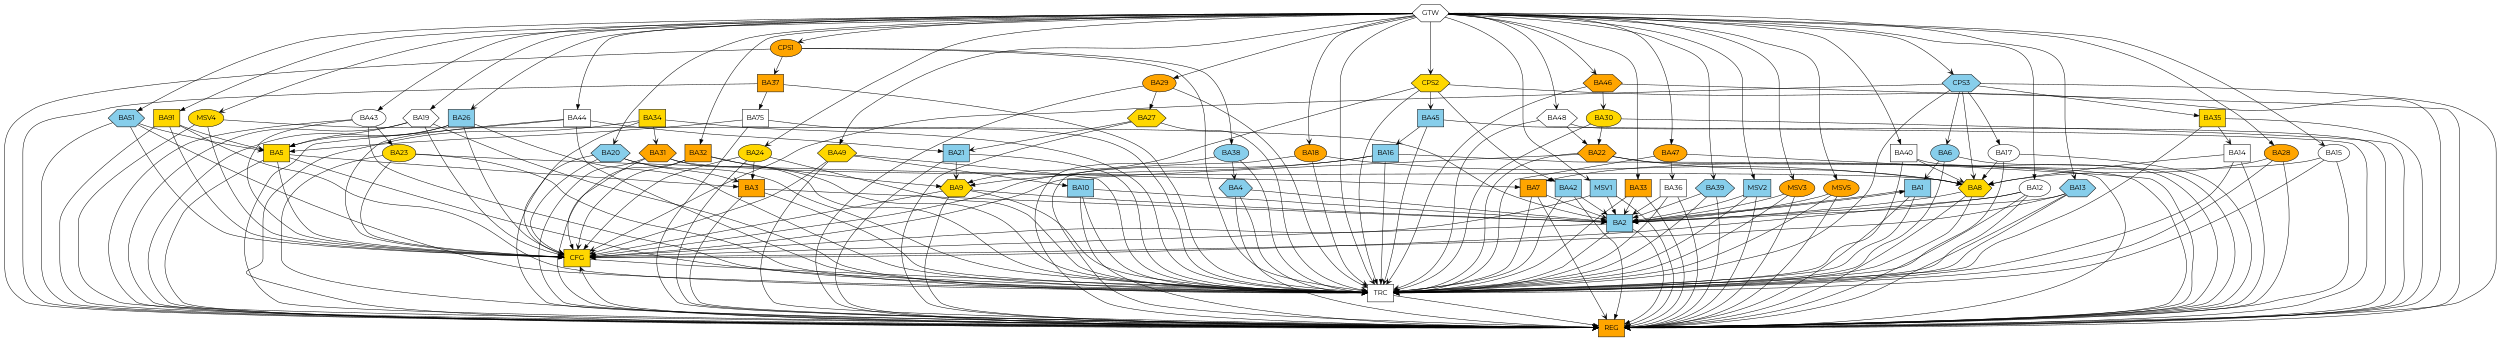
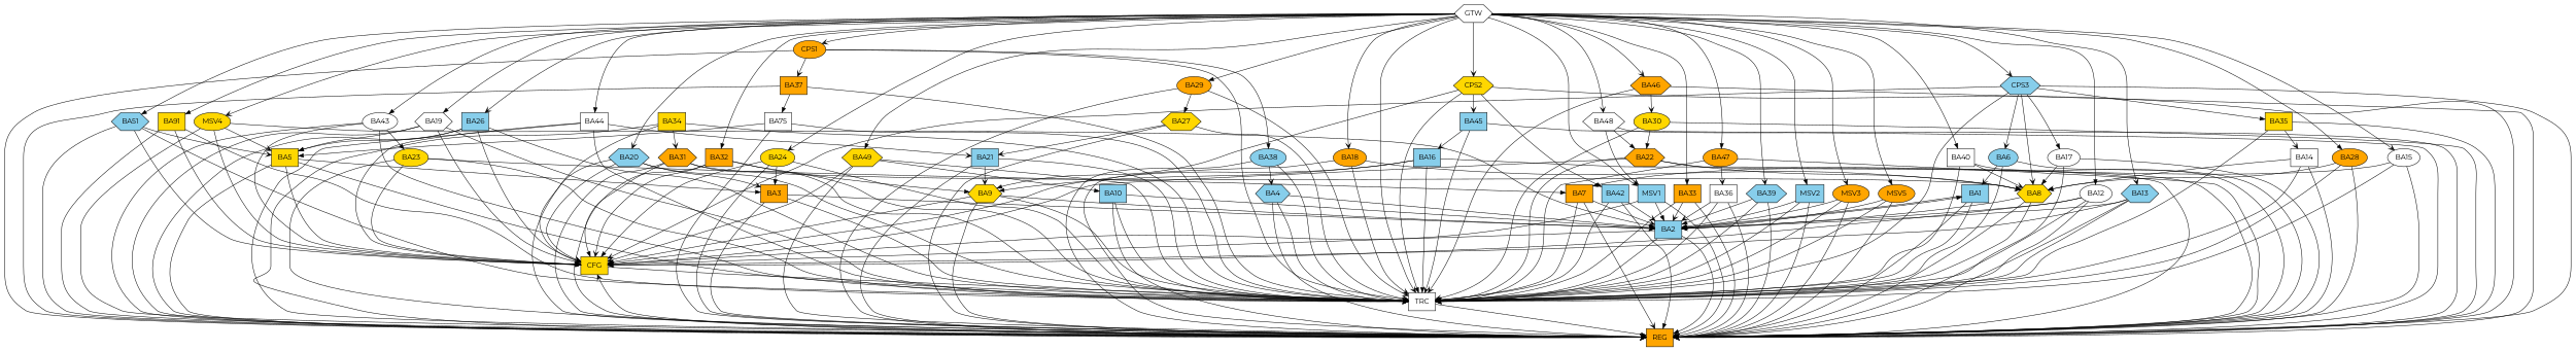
  strict digraph {
    fontname=Montserrat
    node [fillcolor=skyblue fontname=Montserrat shape=box style=filled]
    edge [arrowhead=normal fontname=Montserrat]
    n1 [label=BA1]
    n2 [label=BA2]
    n3 [fillcolor=orange label=REG]
    n4 [fillcolor=white label=TRC]
    n5 [fillcolor=gold label=CFG]
    n6 [fillcolor=orange label=BA3]
    n7 [label=BA4 shape=hexagon]
    n8 [fillcolor=gold label=BA5]
    n9 [label=BA6 shape=ellipse]
    n10 [fillcolor=orange label=BA7]
    n11 [fillcolor=gold label=BA8 shape=hexagon]
    n12 [fillcolor=gold label=BA9 shape=hexagon]
    n13 [label=BA10]
    n14 [label=BA51 shape=hexagon]
    n15 [fillcolor=white label=BA12 shape=ellipse]
    n16 [label=BA13 shape=hexagon]
    n17 [fillcolor=white label=BA14]
    n18 [fillcolor=white label=BA15 shape=ellipse]
    n19 [label=BA16]
    n20 [fillcolor=white label=BA17 shape=ellipse]
    n21 [fillcolor=orange label=BA18 shape=ellipse]
    n22 [fillcolor=white label=BA19 shape=hexagon]
    n23 [label=BA20 shape=hexagon]
    n24 [label=BA21]
    n25 [fillcolor=orange label=BA22 shape=hexagon]
    n26 [fillcolor=gold label=BA23 shape=ellipse]
    n27 [fillcolor=gold label=BA24 shape=ellipse]
    n28 [fillcolor=white label=BA75]
    n29 [label=BA26]
    n30 [fillcolor=gold label=BA27 shape=hexagon]
    n31 [fillcolor=orange label=BA28 shape=ellipse]
    n32 [fillcolor=orange label=BA29 shape=ellipse]
    n33 [fillcolor=gold label=BA30 shape=ellipse]
    n34 [fillcolor=orange label=BA31 shape=hexagon]
    n35 [fillcolor=orange label=BA32]
    n36 [fillcolor=orange label=BA33]
    n37 [fillcolor=gold label=BA34]
    n38 [fillcolor=gold label=BA35]
    n39 [fillcolor=white label=BA36]
    n40 [fillcolor=orange label=BA37]
    n41 [label=BA38 shape=ellipse]
    n42 [label=BA39 shape=hexagon]
    n43 [fillcolor=white label=BA40]
    n44 [fillcolor=gold label=BA91]
    n45 [label=BA42]
    n46 [fillcolor=white label=BA43 shape=ellipse]
    n47 [fillcolor=white label=BA44]
    n48 [label=BA45]
    n49 [fillcolor=orange label=BA46 shape=hexagon]
    n50 [fillcolor=orange label=BA47 shape=ellipse]
    n51 [fillcolor=white label=BA48 shape=hexagon]
    n52 [fillcolor=gold label=BA49 shape=hexagon]
    n53 [fillcolor=orange label=CPS1 shape=ellipse]
    n54 [fillcolor=gold label=CPS2 shape=hexagon]
    n55 [label=CPS3 shape=hexagon]
    n56 [fillcolor=white label=GTW shape=hexagon]
    n57 [label=MSV1]
    n58 [label=MSV2]
    n59 [fillcolor=orange label=MSV3 shape=ellipse]
    n60 [fillcolor=gold label=MSV4 shape=ellipse]
    n61 [fillcolor=orange label=MSV5 shape=ellipse]
    n1 -> n2
    n1 -> n3 [arrowhead=vee]
    n1 -> n4
    n2 -> n1
    n2 -> n3
    n2 -> n4
    n2 -> n5 [arrowhead=vee]
    n3 -> n5 [arrowhead=vee]
    n4 -> n3
    n5 -> n4 [arrowhead=vee]
    n6 -> n2 [arrowhead=vee]
    n6 -> n3 [arrowhead=vee]
    n6 -> n4
    n7 -> n2 [arrowhead=vee]
    n7 -> n3 [arrowhead=vee]
    n7 -> n4
    n8 -> n3
    n8 -> n4
    n8 -> n5
    n8 -> n6
    n9 -> n1 [arrowhead=vee]
    n9 -> n3 [arrowhead=vee]
    n9 -> n4
    n10 -> n2 [arrowhead=vee]
    n10 -> n3 [arrowhead=vee]
    n10 -> n4 [arrowhead=vee]
    n11 -> n2
    n11 -> n3
    n11 -> n4
    n12 -> n2
    n12 -> n3
    n12 -> n4
    n12 -> n5
    n13 -> n2 [arrowhead=vee]
    n13 -> n3 [arrowhead=vee]
    n13 -> n4
    n14 -> n3 [arrowhead=vee]
    n14 -> n4
    n14 -> n5
    n14 -> n8 [arrowhead=vee]
    n15 -> n2
    n15 -> n3 [arrowhead=vee]
    n15 -> n4 [arrowhead=vee]
    n15 -> n5
    n16 -> n2
    n16 -> n3
    n16 -> n4 [arrowhead=vee]
    n16 -> n5 [arrowhead=vee]
    n17 -> n3 [arrowhead=vee]
    n17 -> n4
    n17 -> n11
    n18 -> n3
    n18 -> n4 [arrowhead=vee]
    n18 -> n10
    n19 -> n3 [arrowhead=vee]
    n19 -> n4
    n19 -> n5 [arrowhead=vee]
    n19 -> n12
    n20 -> n3 [arrowhead=vee]
    n20 -> n4
    n20 -> n11
    n21 -> n3 [arrowhead=vee]
    n21 -> n4 [arrowhead=vee]
    n21 -> n11
    n22 -> n3
    n22 -> n4 [arrowhead=vee]
    n22 -> n5 [arrowhead=vee]
    n22 -> n8
    n23 -> n3
    n23 -> n4 [arrowhead=vee]
    n23 -> n5 [arrowhead=vee]
    n23 -> n6 [arrowhead=vee]
    n24 -> n3
    n24 -> n4 [arrowhead=vee]
    n24 -> n12 [arrowhead=vee]
    n25 -> n3 [arrowhead=vee]
    n25 -> n4 [arrowhead=vee]
    n25 -> n5 [arrowhead=vee]
    n25 -> n11 [arrowhead=vee]
    n26 -> n3 [arrowhead=vee]
    n26 -> n4
    n26 -> n5
    n26 -> n10
    n27 -> n3
    n27 -> n4 [arrowhead=vee]
    n27 -> n5
    n27 -> n6
    n28 -> n3
    n28 -> n4
    n28 -> n8
    n29 -> n3 [arrowhead=vee]
    n29 -> n4
    n29 -> n5 [arrowhead=vee]
    n29 -> n8
    n30 -> n3 [arrowhead=vee]
    n30 -> n4 [arrowhead=vee]
    n30 -> n24 [arrowhead=vee]
    n31 -> n3 [arrowhead=vee]
    n31 -> n4 [arrowhead=vee]
    n31 -> n11 [arrowhead=vee]
    n32 -> n3 [arrowhead=vee]
    n32 -> n4 [arrowhead=vee]
    n32 -> n30
    n33 -> n3
    n33 -> n4 [arrowhead=vee]
    n33 -> n25
    n34 -> n3 [arrowhead=vee]
    n34 -> n4
    n34 -> n5
    n34 -> n11 [arrowhead=vee]
    n35 -> n3
    n35 -> n4
    n35 -> n5 [arrowhead=vee]
    n35 -> n12
    n36 -> n2 [arrowhead=vee]
    n36 -> n3
    n36 -> n4
    n37 -> n3 [arrowhead=vee]
    n37 -> n4 [arrowhead=vee]
    n37 -> n5 [arrowhead=vee]
    n37 -> n34 [arrowhead=vee]
    n38 -> n3
    n38 -> n4
    n38 -> n17 [arrowhead=vee]
    n39 -> n2 [arrowhead=vee]
    n39 -> n3
    n39 -> n4
    n40 -> n3
    n40 -> n4 [arrowhead=vee]
    n40 -> n28
    n41 -> n3
    n41 -> n4
    n41 -> n7 [arrowhead=vee]
    n42 -> n2
    n42 -> n3
    n42 -> n4 [arrowhead=vee]
    n43 -> n3 [arrowhead=vee]
    n43 -> n4 [arrowhead=vee]
    n43 -> n11 [arrowhead=vee]
    n44 -> n3
    n44 -> n4
    n44 -> n5
-   n44 -> n8 [arrowhead=vee]
+   n60 -> n8 [arrowhead=vee]
    n45 -> n2 [arrowhead=vee]
    n45 -> n3
    n45 -> n4
    n46 -> n3
    n46 -> n4
    n46 -> n5 [arrowhead=vee]
    n46 -> n26
    n47 -> n3
    n47 -> n4 [arrowhead=vee]
    n47 -> n5
-   n47 -> n24
+   n47 -> n24 [arrowhead=vee]
    n48 -> n3 [arrowhead=vee]
    n48 -> n4 [arrowhead=vee]
    n48 -> n19 [arrowhead=vee]
    n49 -> n3
    n49 -> n4 [arrowhead=vee]
    n49 -> n33 [arrowhead=vee]
    n50 -> n3 [arrowhead=vee]
    n50 -> n4 [arrowhead=vee]
    n50 -> n39 [arrowhead=vee]
    n51 -> n3 [arrowhead=vee]
-   n51 -> n4 [arrowhead=vee]
+   n51 -> n57 [arrowhead=vee]
    n51 -> n25
    n52 -> n3 [arrowhead=vee]
    n52 -> n4
    n52 -> n5 [arrowhead=vee]
    n52 -> n13
    n53 -> n3 [arrowhead=vee]
    n53 -> n4 [arrowhead=vee]
    n53 -> n40 [arrowhead=vee]
    n53 -> n41
    n54 -> n3 [arrowhead=vee]
    n54 -> n4
    n54 -> n12
    n54 -> n45
    n54 -> n48 [arrowhead=vee]
    n55 -> n3 [arrowhead=vee]
    n55 -> n4
    n55 -> n5 [arrowhead=vee]
    n55 -> n9 [arrowhead=vee]
    n55 -> n11 [arrowhead=vee]
    n55 -> n20
    n55 -> n38
    n56 -> n4 [arrowhead=vee]
    n56 -> n14
    n56 -> n15
    n56 -> n16 [arrowhead=vee]
    n56 -> n18 [arrowhead=vee]
    n56 -> n21 [arrowhead=vee]
    n56 -> n22
    n56 -> n23 [arrowhead=vee]
    n56 -> n27 [arrowhead=vee]
    n56 -> n29 [arrowhead=vee]
    n56 -> n31
    n56 -> n32
    n56 -> n35
    n56 -> n36
    n56 -> n42 [arrowhead=vee]
    n56 -> n43
    n56 -> n44
    n56 -> n46
    n56 -> n47
    n56 -> n49 [arrowhead=vee]
    n56 -> n50
    n56 -> n51 [arrowhead=vee]
    n56 -> n52
    n56 -> n53 [arrowhead=vee]
    n56 -> n54 [arrowhead=vee]
    n56 -> n55 [arrowhead=vee]
    n56 -> n57 [arrowhead=vee]
    n56 -> n58
    n56 -> n59 [arrowhead=vee]
    n56 -> n60 [arrowhead=vee]
    n56 -> n61
    n57 -> n2
    n57 -> n3 [arrowhead=vee]
    n57 -> n5
    n58 -> n2 [arrowhead=vee]
    n58 -> n3
    n58 -> n4 [arrowhead=vee]
    n59 -> n2
    n59 -> n3
    n59 -> n4
    n60 -> n2
    n60 -> n3 [arrowhead=vee]
    n60 -> n5
    n61 -> n2 [arrowhead=vee]
    n61 -> n3
    n61 -> n4
  }
